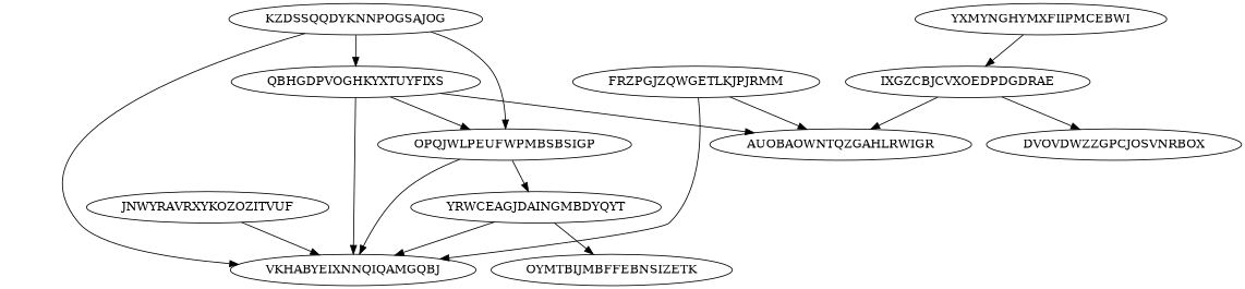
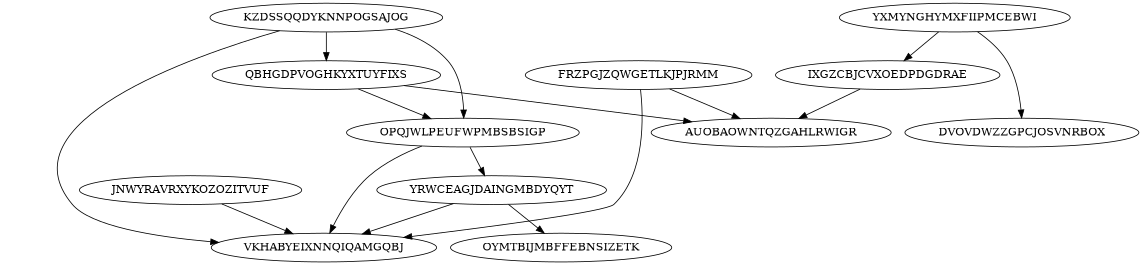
  digraph {
    node [Weight=18]
    edge [Weight=14]
    JNWYRAVRXYKOZOZITVUF [Weight=19]
    VKHABYEIXNNQIQAMGQBJ [Weight=15]
    YXMYNGHYMXFIIPMCEBWI [Weight=19]
    IXGZCBJCVXOEDPDGDRAE
    DVOVDWZZGPCJOSVNRBOX [Weight=13]
    AUOBAOWNTQZGAHLRWIGR [Weight=10]
    KZDSSQQDYKNNPOGSAJOG [Weight=20]
    QBHGDPVOGHKYXTUYFIXS [Weight=17]
    OPQJWLPEUFWPMBSBSIGP [Weight=10]
    YRWCEAGJDAINGMBDYQYT [Weight=16]
    FRZPGJZQWGETLKJPJRMM
    OYMTBIJMBFFEBNSIZETK
    JNWYRAVRXYKOZOZITVUF -> VKHABYEIXNNQIQAMGQBJ [Weight=16]
    YXMYNGHYMXFIIPMCEBWI -> IXGZCBJCVXOEDPDGDRAE [Weight=20]
-   IXGZCBJCVXOEDPDGDRAE -> DVOVDWZZGPCJOSVNRBOX [Weight=16]
+   YXMYNGHYMXFIIPMCEBWI -> DVOVDWZZGPCJOSVNRBOX [Weight=16]
    IXGZCBJCVXOEDPDGDRAE -> AUOBAOWNTQZGAHLRWIGR [Weight=11]
    KZDSSQQDYKNNPOGSAJOG -> VKHABYEIXNNQIQAMGQBJ
    KZDSSQQDYKNNPOGSAJOG -> QBHGDPVOGHKYXTUYFIXS [Weight=19]
    KZDSSQQDYKNNPOGSAJOG -> OPQJWLPEUFWPMBSBSIGP [Weight=16]
-   QBHGDPVOGHKYXTUYFIXS -> VKHABYEIXNNQIQAMGQBJ [Weight=12]
    QBHGDPVOGHKYXTUYFIXS -> AUOBAOWNTQZGAHLRWIGR [Weight=12]
    QBHGDPVOGHKYXTUYFIXS -> OPQJWLPEUFWPMBSBSIGP [Weight=12]
    OPQJWLPEUFWPMBSBSIGP -> VKHABYEIXNNQIQAMGQBJ [Weight=13]
    OPQJWLPEUFWPMBSBSIGP -> YRWCEAGJDAINGMBDYQYT [Weight=18]
    YRWCEAGJDAINGMBDYQYT -> VKHABYEIXNNQIQAMGQBJ
    YRWCEAGJDAINGMBDYQYT -> OYMTBIJMBFFEBNSIZETK [Weight=10]
    FRZPGJZQWGETLKJPJRMM -> VKHABYEIXNNQIQAMGQBJ
    FRZPGJZQWGETLKJPJRMM -> AUOBAOWNTQZGAHLRWIGR
  }
